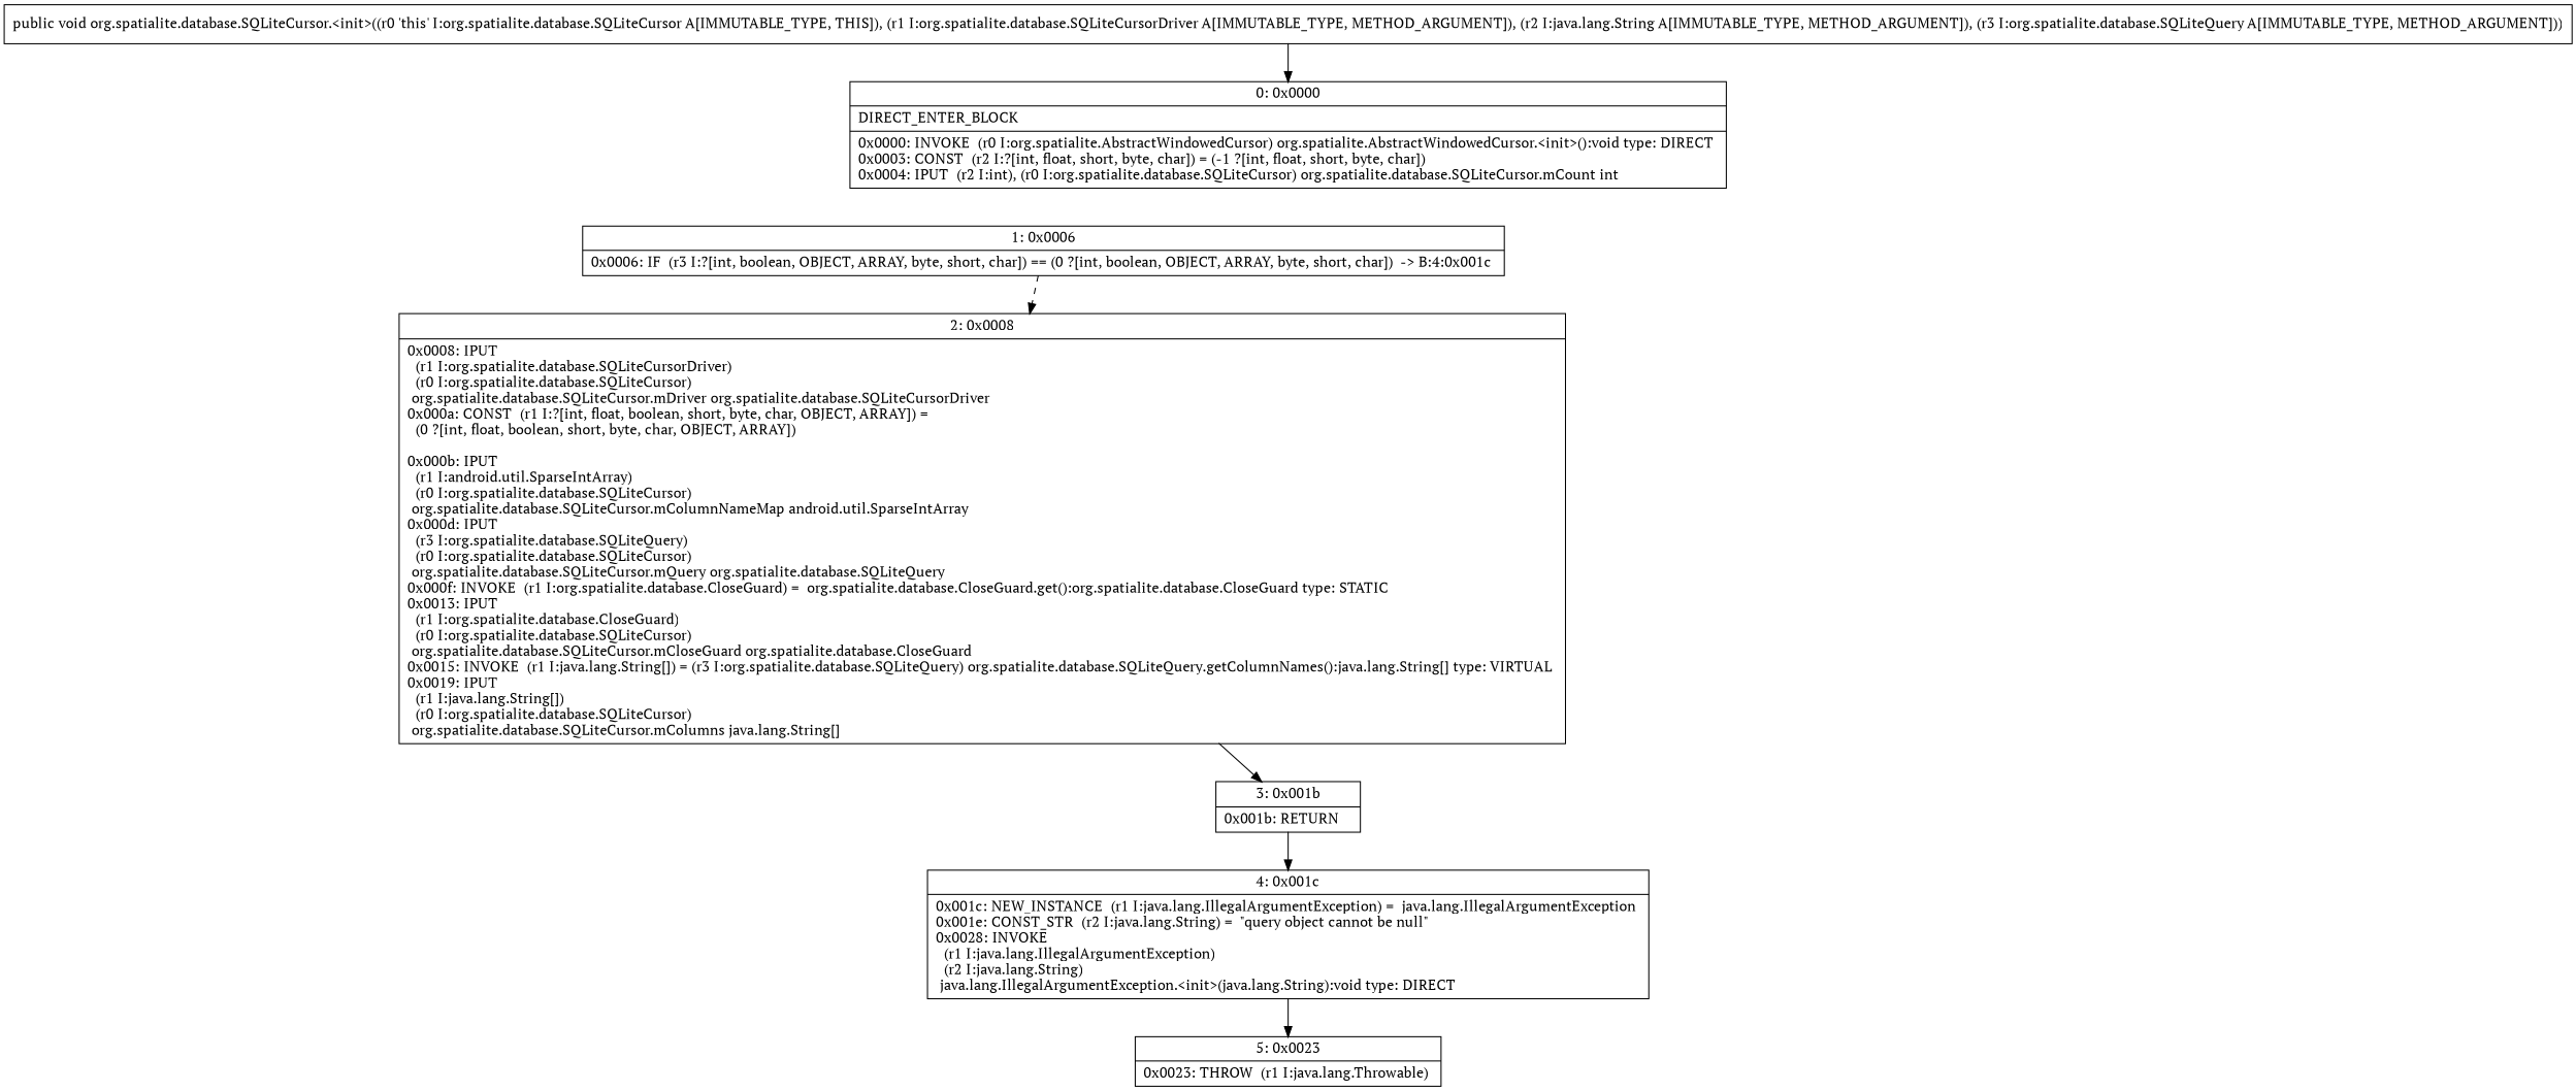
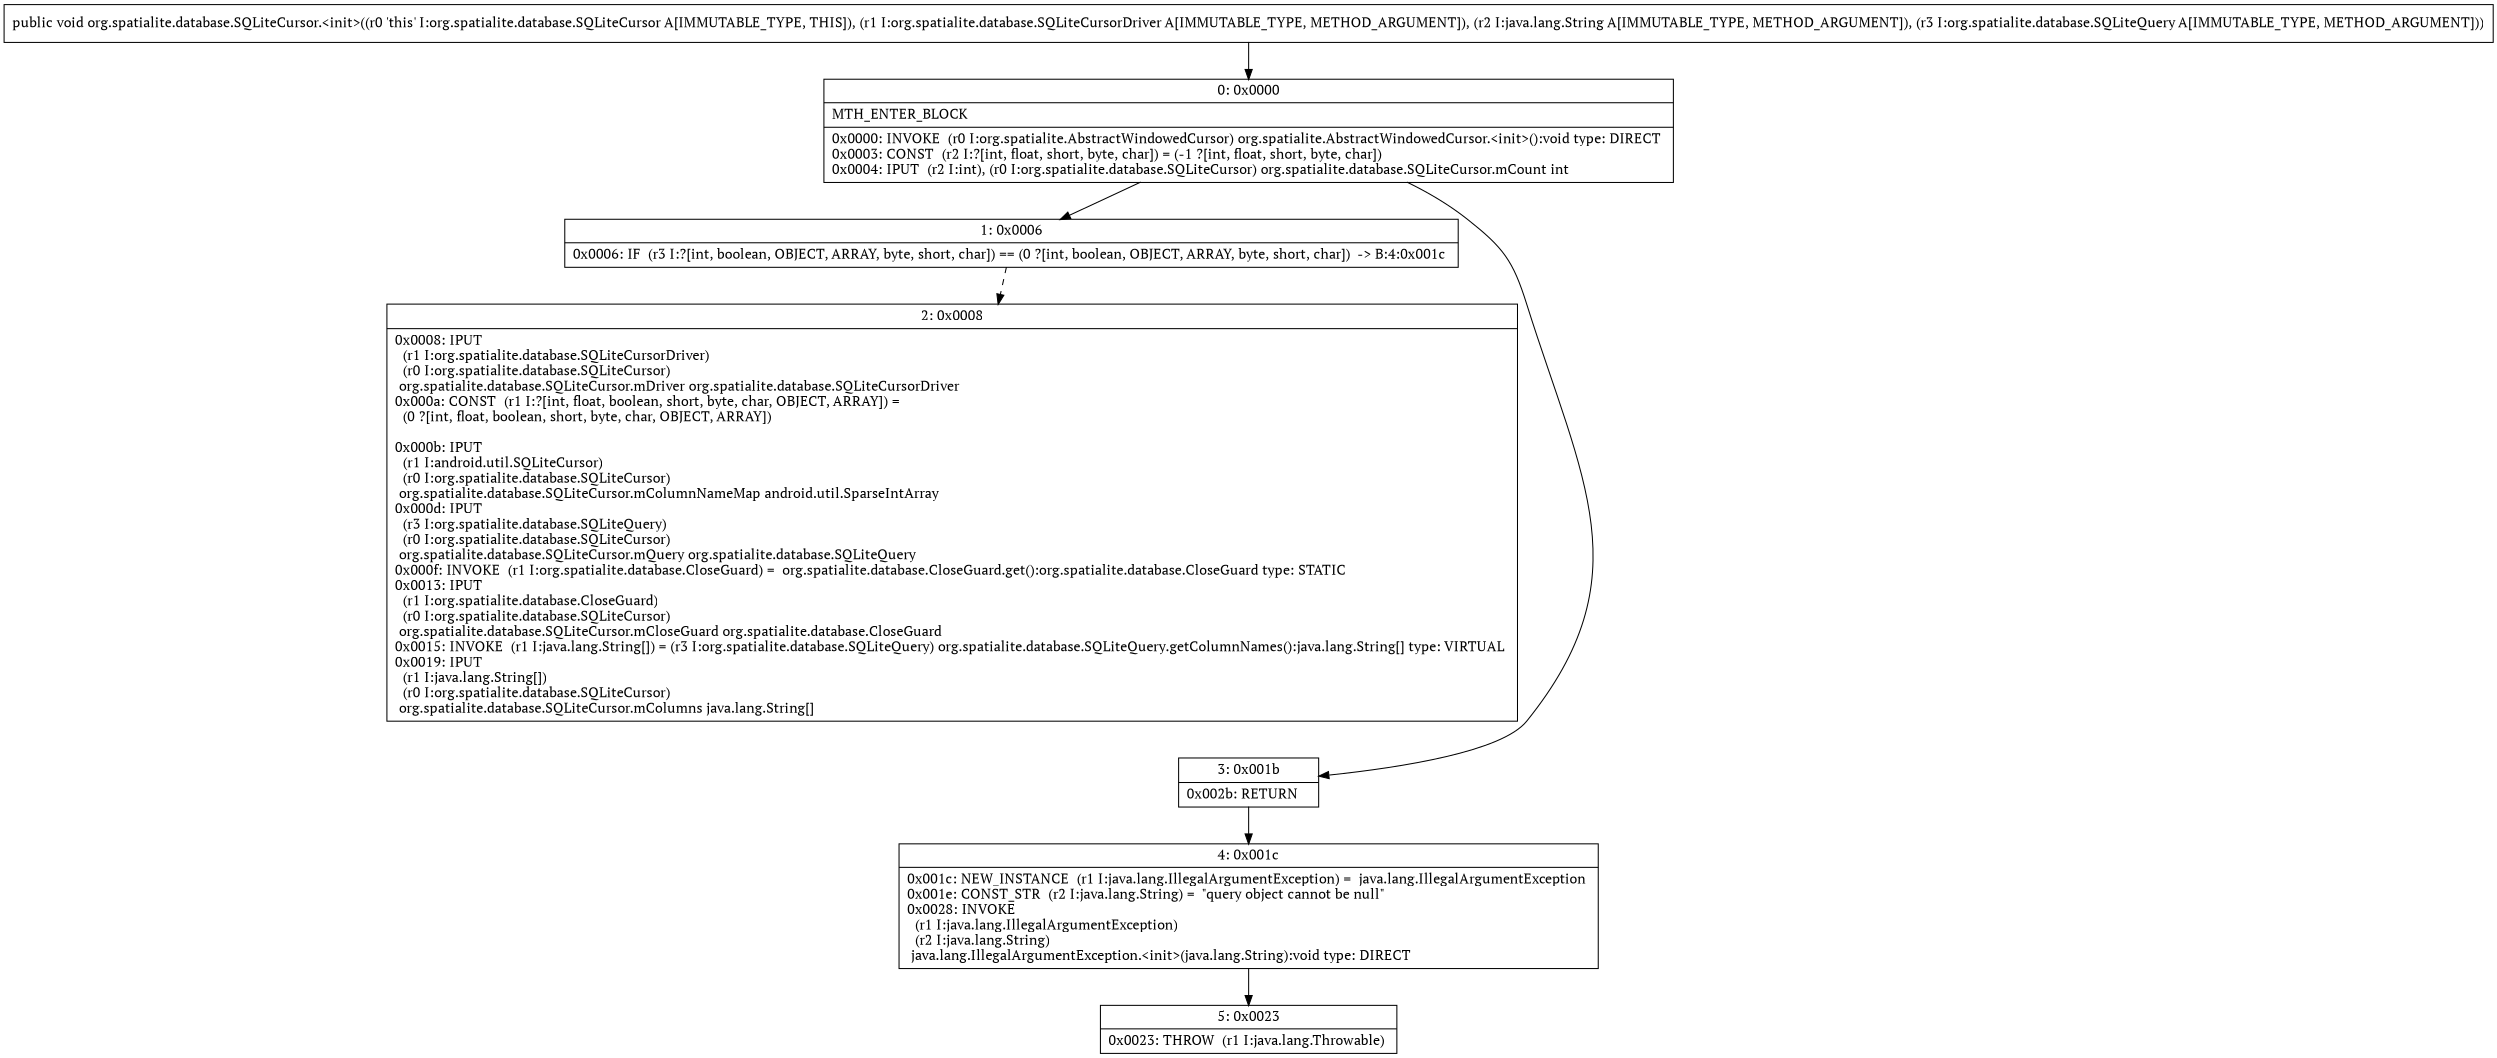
  digraph {
    fontname="PT Serif"
    node [fontname="PT Serif" shape=record]
    edge [fontname="PT Serif"]
-   n1 [label="{0\:\ 0x0000|DIRECT_ENTER_BLOCK\l|0x0000: INVOKE  (r0 I:org.spatialite.AbstractWindowedCursor) org.spatialite.AbstractWindowedCursor.\<init\>():void type: DIRECT \l0x0003: CONST  (r2 I:?[int, float, short, byte, char]) = (\-1 ?[int, float, short, byte, char]) \l0x0004: IPUT  (r2 I:int), (r0 I:org.spatialite.database.SQLiteCursor) org.spatialite.database.SQLiteCursor.mCount int \l}"]
+   n1 [label="{0\:\ 0x0000|MTH_ENTER_BLOCK\l|0x0000: INVOKE  (r0 I:org.spatialite.AbstractWindowedCursor) org.spatialite.AbstractWindowedCursor.\<init\>():void type: DIRECT \l0x0003: CONST  (r2 I:?[int, float, short, byte, char]) = (\-1 ?[int, float, short, byte, char]) \l0x0004: IPUT  (r2 I:int), (r0 I:org.spatialite.database.SQLiteCursor) org.spatialite.database.SQLiteCursor.mCount int \l}"]
    n2 [label="{1\:\ 0x0006|0x0006: IF  (r3 I:?[int, boolean, OBJECT, ARRAY, byte, short, char]) == (0 ?[int, boolean, OBJECT, ARRAY, byte, short, char])  \-\> B:4:0x001c \l}"]
-   n3 [label="{2\:\ 0x0008|0x0008: IPUT  \l  (r1 I:org.spatialite.database.SQLiteCursorDriver)\l  (r0 I:org.spatialite.database.SQLiteCursor)\l org.spatialite.database.SQLiteCursor.mDriver org.spatialite.database.SQLiteCursorDriver \l0x000a: CONST  (r1 I:?[int, float, boolean, short, byte, char, OBJECT, ARRAY]) = \l  (0 ?[int, float, boolean, short, byte, char, OBJECT, ARRAY])\l \l0x000b: IPUT  \l  (r1 I:android.util.SparseIntArray)\l  (r0 I:org.spatialite.database.SQLiteCursor)\l org.spatialite.database.SQLiteCursor.mColumnNameMap android.util.SparseIntArray \l0x000d: IPUT  \l  (r3 I:org.spatialite.database.SQLiteQuery)\l  (r0 I:org.spatialite.database.SQLiteCursor)\l org.spatialite.database.SQLiteCursor.mQuery org.spatialite.database.SQLiteQuery \l0x000f: INVOKE  (r1 I:org.spatialite.database.CloseGuard) =  org.spatialite.database.CloseGuard.get():org.spatialite.database.CloseGuard type: STATIC \l0x0013: IPUT  \l  (r1 I:org.spatialite.database.CloseGuard)\l  (r0 I:org.spatialite.database.SQLiteCursor)\l org.spatialite.database.SQLiteCursor.mCloseGuard org.spatialite.database.CloseGuard \l0x0015: INVOKE  (r1 I:java.lang.String[]) = (r3 I:org.spatialite.database.SQLiteQuery) org.spatialite.database.SQLiteQuery.getColumnNames():java.lang.String[] type: VIRTUAL \l0x0019: IPUT  \l  (r1 I:java.lang.String[])\l  (r0 I:org.spatialite.database.SQLiteCursor)\l org.spatialite.database.SQLiteCursor.mColumns java.lang.String[] \l}"]
-   n4 [label="{3\:\ 0x001b|0x001b: RETURN   \l}"]
+   n3 [label="{2\:\ 0x0008|0x0008: IPUT  \l  (r1 I:org.spatialite.database.SQLiteCursorDriver)\l  (r0 I:org.spatialite.database.SQLiteCursor)\l org.spatialite.database.SQLiteCursor.mDriver org.spatialite.database.SQLiteCursorDriver \l0x000a: CONST  (r1 I:?[int, float, boolean, short, byte, char, OBJECT, ARRAY]) = \l  (0 ?[int, float, boolean, short, byte, char, OBJECT, ARRAY])\l \l0x000b: IPUT  \l  (r1 I:android.util.SQLiteCursor)\l  (r0 I:org.spatialite.database.SQLiteCursor)\l org.spatialite.database.SQLiteCursor.mColumnNameMap android.util.SparseIntArray \l0x000d: IPUT  \l  (r3 I:org.spatialite.database.SQLiteQuery)\l  (r0 I:org.spatialite.database.SQLiteCursor)\l org.spatialite.database.SQLiteCursor.mQuery org.spatialite.database.SQLiteQuery \l0x000f: INVOKE  (r1 I:org.spatialite.database.CloseGuard) =  org.spatialite.database.CloseGuard.get():org.spatialite.database.CloseGuard type: STATIC \l0x0013: IPUT  \l  (r1 I:org.spatialite.database.CloseGuard)\l  (r0 I:org.spatialite.database.SQLiteCursor)\l org.spatialite.database.SQLiteCursor.mCloseGuard org.spatialite.database.CloseGuard \l0x0015: INVOKE  (r1 I:java.lang.String[]) = (r3 I:org.spatialite.database.SQLiteQuery) org.spatialite.database.SQLiteQuery.getColumnNames():java.lang.String[] type: VIRTUAL \l0x0019: IPUT  \l  (r1 I:java.lang.String[])\l  (r0 I:org.spatialite.database.SQLiteCursor)\l org.spatialite.database.SQLiteCursor.mColumns java.lang.String[] \l}"]
+   n4 [label="{3\:\ 0x001b|0x002b: RETURN   \l}"]
    n5 [label="{4\:\ 0x001c|0x001c: NEW_INSTANCE  (r1 I:java.lang.IllegalArgumentException) =  java.lang.IllegalArgumentException \l0x001e: CONST_STR  (r2 I:java.lang.String) =  \"query object cannot be null\" \l0x0028: INVOKE  \l  (r1 I:java.lang.IllegalArgumentException)\l  (r2 I:java.lang.String)\l java.lang.IllegalArgumentException.\<init\>(java.lang.String):void type: DIRECT \l}"]
    n6 [label="{5\:\ 0x0023|0x0023: THROW  (r1 I:java.lang.Throwable) \l}"]
    n7 [label="{public void org.spatialite.database.SQLiteCursor.\<init\>((r0 'this' I:org.spatialite.database.SQLiteCursor A[IMMUTABLE_TYPE, THIS]), (r1 I:org.spatialite.database.SQLiteCursorDriver A[IMMUTABLE_TYPE, METHOD_ARGUMENT]), (r2 I:java.lang.String A[IMMUTABLE_TYPE, METHOD_ARGUMENT]), (r3 I:org.spatialite.database.SQLiteQuery A[IMMUTABLE_TYPE, METHOD_ARGUMENT])) }"]
+   n1 -> n2
    n2 -> n3 [style=dashed]
-   n3 -> n4
+   n1 -> n4
    n4 -> n5
    n5 -> n6
    n7 -> n1
  }
